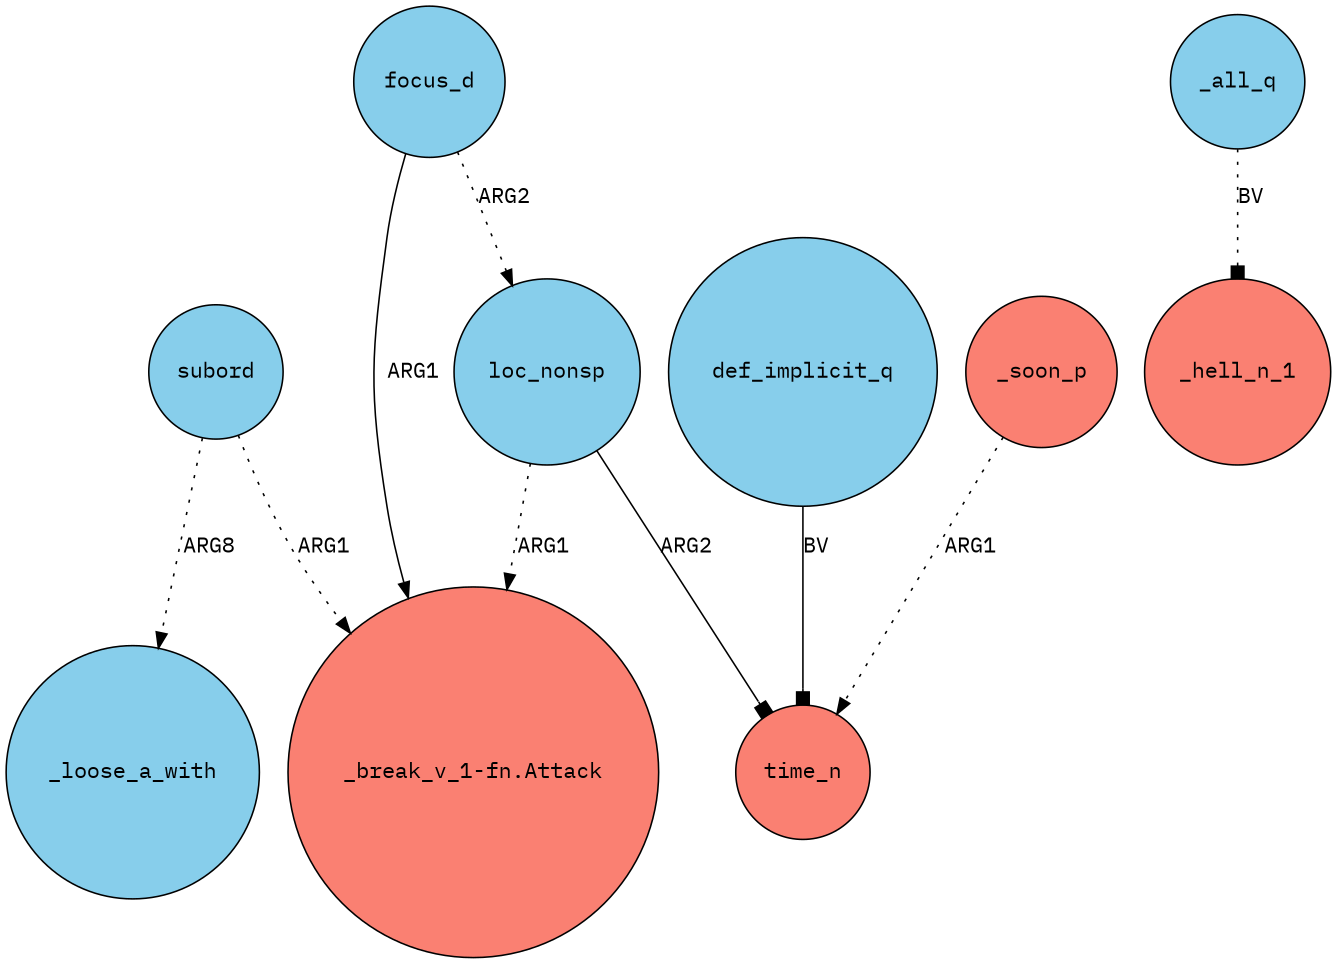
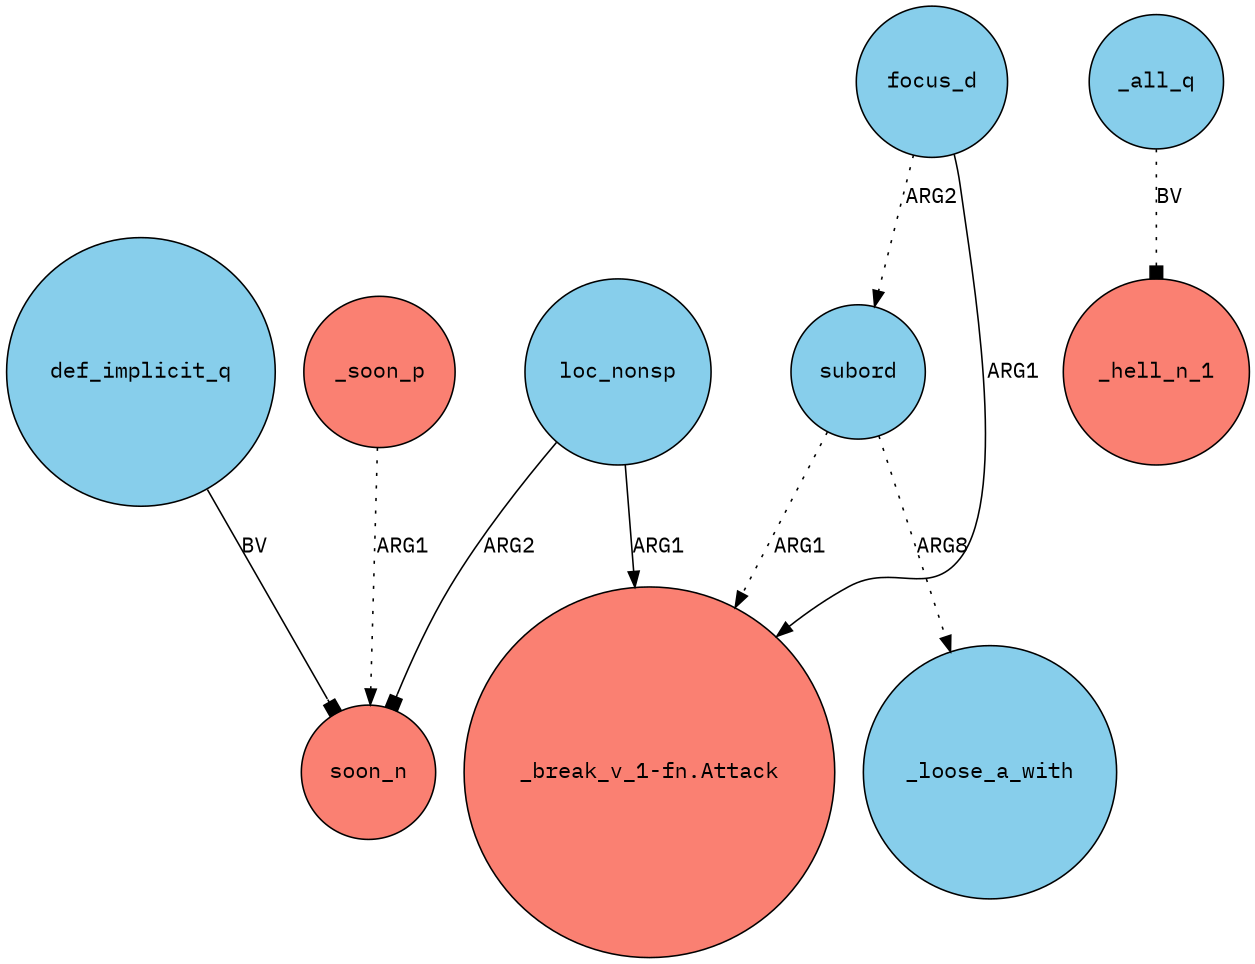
  digraph {
    fontname="IBM Plex Mono"
    node [fillcolor=skyblue fontname="IBM Plex Mono" shape=circle style=filled]
    edge [arrowhead=normal fontname="IBM Plex Mono" style=dotted]
-   time_n [fillcolor=salmon]
+   time_n [fillcolor=salmon label=soon_n]
    loc_nonsp
    "_break_v_1-fn.Attack" [fillcolor=salmon]
    subord
    _loose_a_with
    _hell_n_1 [fillcolor=salmon]
    focus_d
    _all_q
    def_implicit_q
    _soon_p [fillcolor=salmon]
    loc_nonsp -> time_n [arrowhead=box label=ARG2 style=solid]
-   loc_nonsp -> "_break_v_1-fn.Attack" [label=ARG1]
+   loc_nonsp -> "_break_v_1-fn.Attack" [label=ARG1 style=solid]
    subord -> "_break_v_1-fn.Attack" [label=ARG1]
    subord -> _loose_a_with [label=ARG8]
-   focus_d -> loc_nonsp [label=ARG2]
+   focus_d -> subord [label=ARG2]
    focus_d -> "_break_v_1-fn.Attack" [label=ARG1 style=solid]
    _all_q -> _hell_n_1 [arrowhead=box label=BV]
    def_implicit_q -> time_n [arrowhead=box label=BV style=solid]
    _soon_p -> time_n [label=ARG1]
  }
